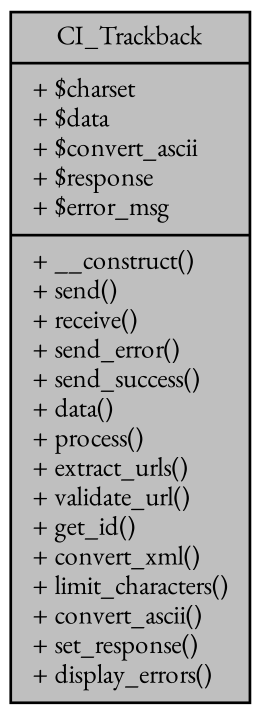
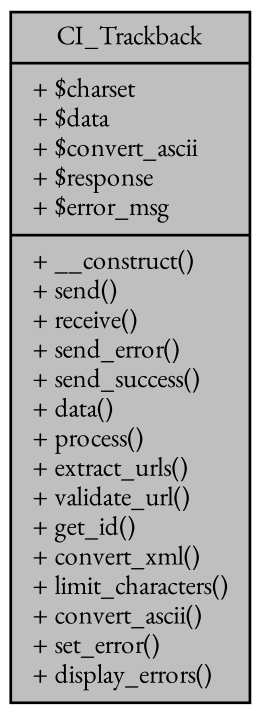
  digraph {
    fontname="EB Garamond"
-   n1 [color=black fillcolor=grey75 fontcolor=black fontname="EB Garamond" fontsize=10 height=0.2 label="{CI_Trackback\n|+ $charset\l+ $data\l+ $convert_ascii\l+ $response\l+ $error_msg\l|+ __construct()\l+ send()\l+ receive()\l+ send_error()\l+ send_success()\l+ data()\l+ process()\l+ extract_urls()\l+ validate_url()\l+ get_id()\l+ convert_xml()\l+ limit_characters()\l+ convert_ascii()\l+ set_response()\l+ display_errors()\l}" shape=record style=filled width=0.4]
+   n1 [color=black fillcolor=grey75 fontcolor=black fontname="EB Garamond" fontsize=10 height=0.2 label="{CI_Trackback\n|+ $charset\l+ $data\l+ $convert_ascii\l+ $response\l+ $error_msg\l|+ __construct()\l+ send()\l+ receive()\l+ send_error()\l+ send_success()\l+ data()\l+ process()\l+ extract_urls()\l+ validate_url()\l+ get_id()\l+ convert_xml()\l+ limit_characters()\l+ convert_ascii()\l+ set_error()\l+ display_errors()\l}" shape=record style=filled width=0.4]
  }
